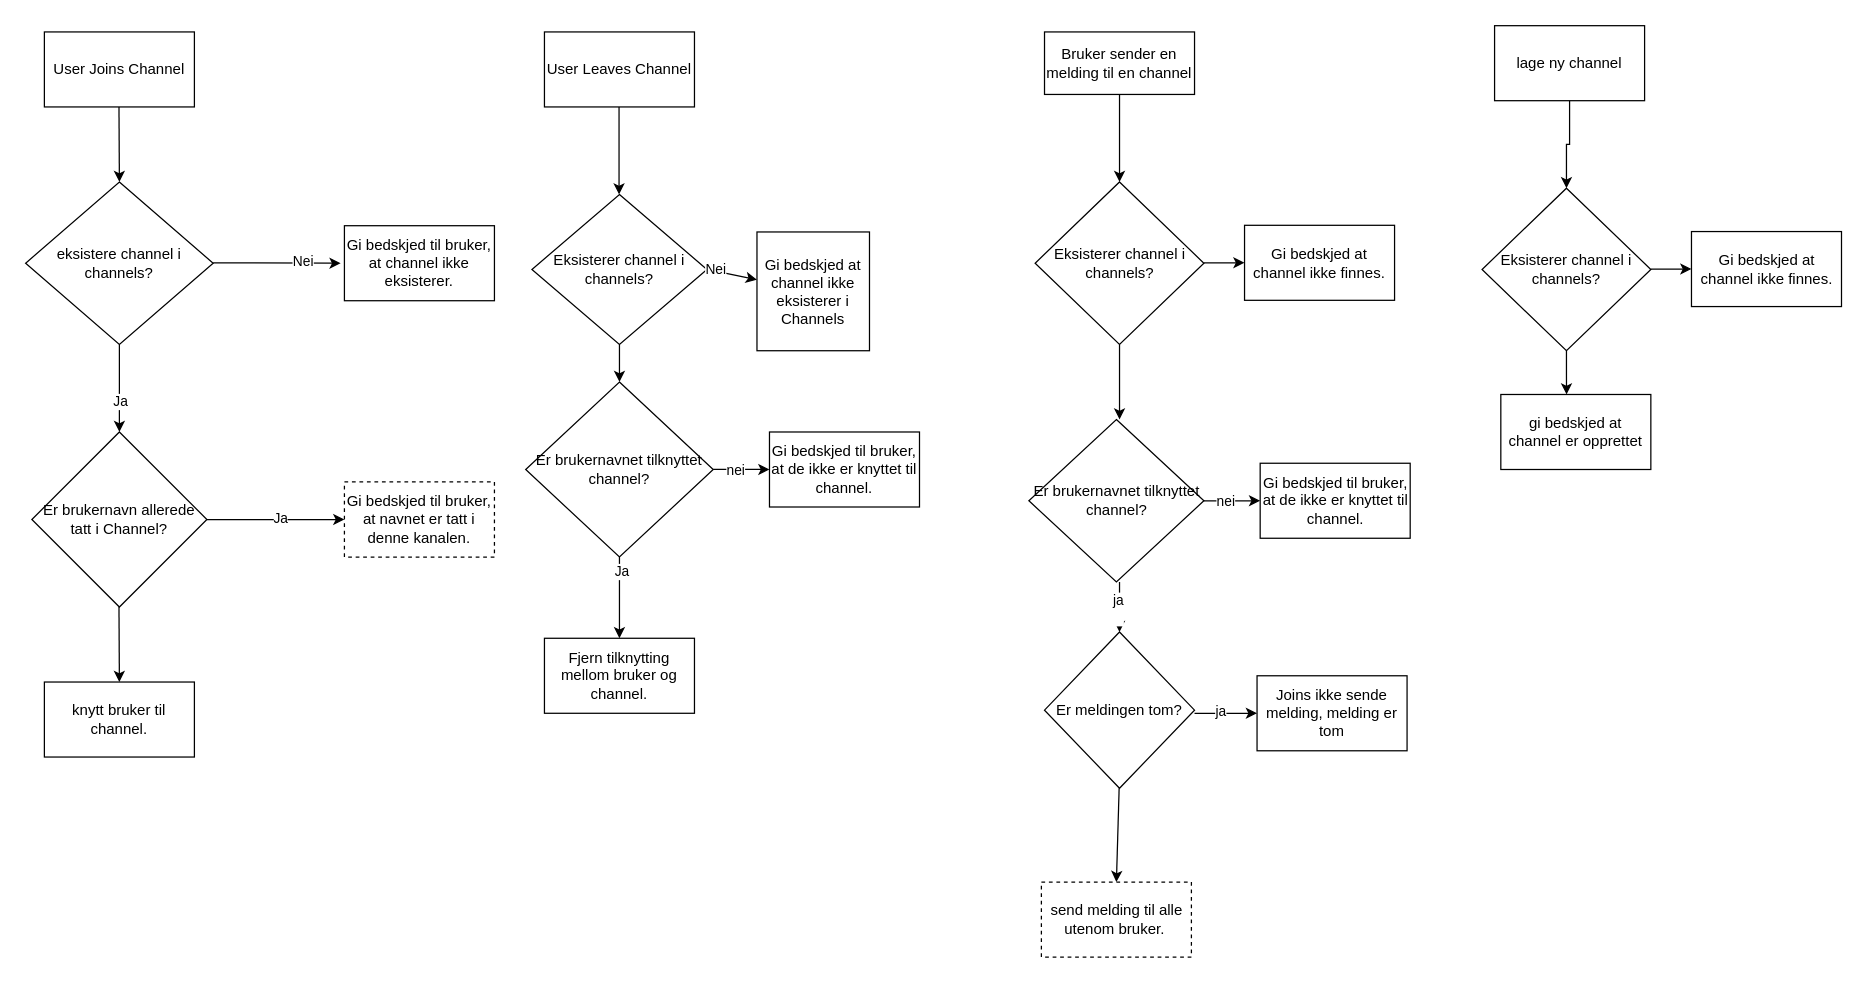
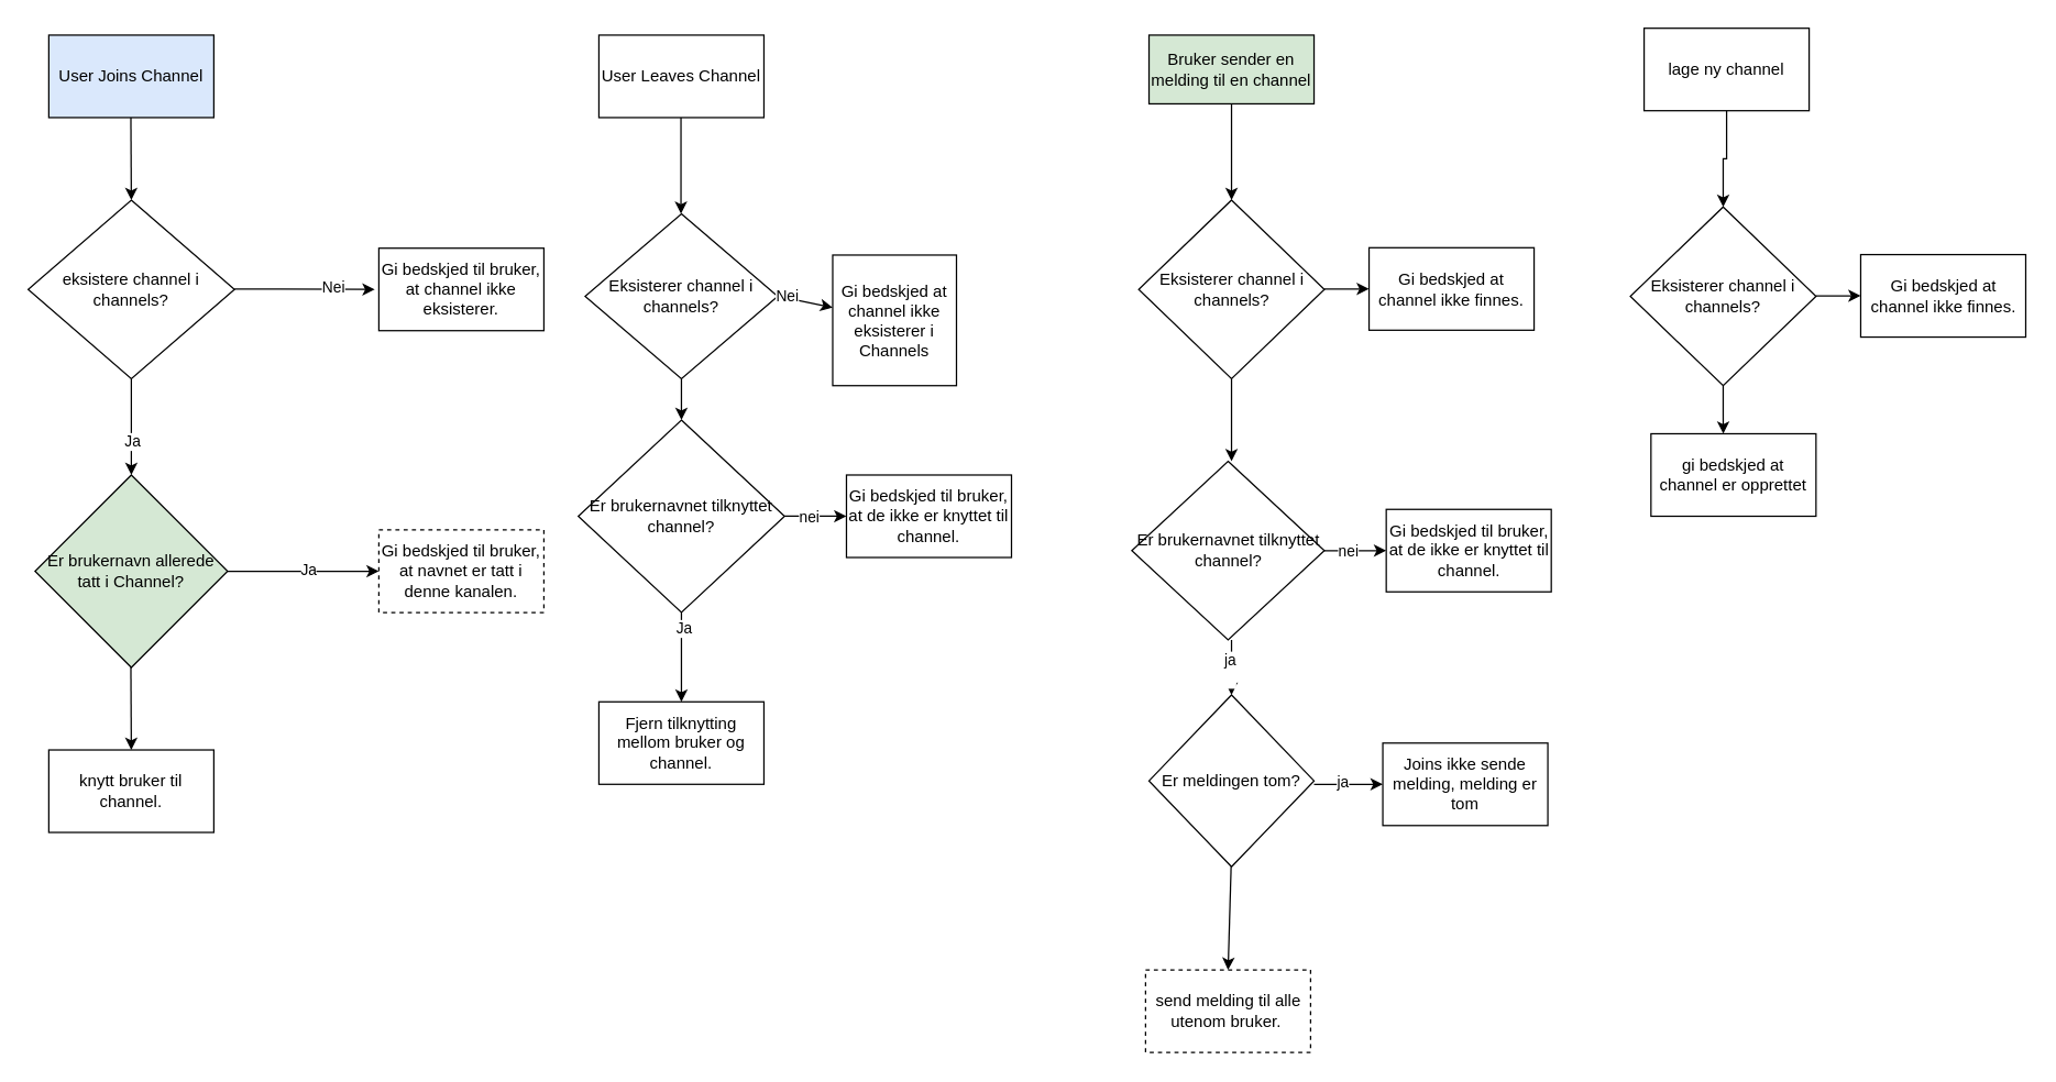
  <mxCell id="0" />
  <mxCell id="1" parent="0" />
- <mxCell id="2" value="User Joins Channel" style="rounded=0;whiteSpace=wrap;html=1;" vertex="1" parent="1"><mxGeometry x="35" y="25" width="120" height="60" as="geometry" /></mxCell>
+ <mxCell id="2" value="User Joins Channel" style="rounded=0;whiteSpace=wrap;html=1;fillColor=#dae8fc;" vertex="1" parent="1"><mxGeometry x="35" y="25" width="120" height="60" as="geometry" /></mxCell>
  <mxCell id="3" value="" style="endArrow=classic;html=1;rounded=0;" edge="1" parent="1"><mxGeometry width="50" height="50" relative="1" as="geometry"><mxPoint x="94.67" y="85" as="sourcePoint" /><mxPoint x="95" y="145" as="targetPoint" /></mxGeometry></mxCell>
  <mxCell id="4" value="eksistere channel i channels?" style="rhombus;whiteSpace=wrap;html=1;" vertex="1" parent="1"><mxGeometry x="20" y="145" width="150" height="130" as="geometry" /></mxCell>
  <mxCell id="5" value="Gi bedskjed til bruker, at channel ikke eksisterer." style="rounded=0;whiteSpace=wrap;html=1;" vertex="1" parent="1"><mxGeometry x="275" y="180" width="120" height="60" as="geometry" /></mxCell>
  <mxCell id="6" value="" style="endArrow=classic;html=1;rounded=0;entryX=-0.025;entryY=0.589;entryDx=0;entryDy=0;entryPerimeter=0;" edge="1" parent="1"><mxGeometry width="50" height="50" relative="1" as="geometry"><mxPoint x="170" y="209.67" as="sourcePoint" /><mxPoint x="272" y="210.01" as="targetPoint" /></mxGeometry></mxCell>
  <mxCell id="7" value="Nei" style="edgeLabel;html=1;align=center;verticalAlign=middle;resizable=0;points=[];" vertex="1" connectable="0" parent="6"><mxGeometry x="0.399" y="1" relative="1" as="geometry"><mxPoint as="offset" /></mxGeometry></mxCell>
  <mxCell id="8" value="" style="endArrow=classic;html=1;rounded=0;exitX=0.5;exitY=1;exitDx=0;exitDy=0;" edge="1" parent="1" source="4"><mxGeometry width="50" height="50" relative="1" as="geometry"><mxPoint x="105" y="365" as="sourcePoint" /><mxPoint x="95" y="345" as="targetPoint" /></mxGeometry></mxCell>
  <mxCell id="9" value="Ja" style="edgeLabel;html=1;align=center;verticalAlign=middle;resizable=0;points=[];" vertex="1" connectable="0" parent="8"><mxGeometry x="0.286" relative="1" as="geometry"><mxPoint as="offset" /></mxGeometry></mxCell>
- <mxCell id="10" value="Er brukernavn allerede tatt i Channel?" style="rhombus;whiteSpace=wrap;html=1;" vertex="1" parent="1"><mxGeometry x="25" y="345" width="140" height="140" as="geometry" /></mxCell>
+ <mxCell id="10" value="Er brukernavn allerede tatt i Channel?" style="rhombus;whiteSpace=wrap;html=1;fillColor=#d5e8d4;" vertex="1" parent="1"><mxGeometry x="25" y="345" width="140" height="140" as="geometry" /></mxCell>
  <mxCell id="11" value="" style="endArrow=classic;html=1;rounded=0;" edge="1" parent="1" target="13"><mxGeometry width="50" height="50" relative="1" as="geometry"><mxPoint x="165" y="415" as="sourcePoint" /><mxPoint x="275" y="415" as="targetPoint" /></mxGeometry></mxCell>
  <mxCell id="12" value="Ja" style="edgeLabel;html=1;align=center;verticalAlign=middle;resizable=0;points=[];" vertex="1" connectable="0" parent="11"><mxGeometry x="0.049" y="2" relative="1" as="geometry"><mxPoint as="offset" /></mxGeometry></mxCell>
  <mxCell id="13" value="Gi bedskjed til bruker, at navnet er tatt i denne kanalen." style="rounded=0;whiteSpace=wrap;html=1;dashed=1;" vertex="1" parent="1"><mxGeometry x="275" y="385" width="120" height="60" as="geometry" /></mxCell>
  <mxCell id="14" value="" style="endArrow=classic;html=1;rounded=0;" edge="1" parent="1"><mxGeometry width="50" height="50" relative="1" as="geometry"><mxPoint x="94.67" y="485" as="sourcePoint" /><mxPoint x="95" y="545" as="targetPoint" /></mxGeometry></mxCell>
  <mxCell id="15" value="knytt bruker til channel." style="rounded=0;whiteSpace=wrap;html=1;" vertex="1" parent="1"><mxGeometry x="35" y="545" width="120" height="60" as="geometry" /></mxCell>
  <mxCell id="16" value="User Leaves Channel" style="rounded=0;whiteSpace=wrap;html=1;" vertex="1" parent="1"><mxGeometry x="435" y="25" width="120" height="60" as="geometry" /></mxCell>
  <mxCell id="17" value="" style="endArrow=classic;html=1;rounded=0;" edge="1" parent="1"><mxGeometry width="50" height="50" relative="1" as="geometry"><mxPoint x="494.67" y="85" as="sourcePoint" /><mxPoint x="494.67" y="155" as="targetPoint" /></mxGeometry></mxCell>
  <mxCell id="18" value="Eksisterer channel i channels?" style="rhombus;whiteSpace=wrap;html=1;" vertex="1" parent="1"><mxGeometry x="425" y="155" width="140" height="120" as="geometry" /></mxCell>
  <mxCell id="19" value="" style="endArrow=classic;html=1;rounded=0;" edge="1" parent="1" target="21"><mxGeometry width="50" height="50" relative="1" as="geometry"><mxPoint x="565" y="215" as="sourcePoint" /><mxPoint x="665" y="215" as="targetPoint" /></mxGeometry></mxCell>
  <mxCell id="20" value="Nei" style="edgeLabel;html=1;align=center;verticalAlign=middle;resizable=0;points=[];" vertex="1" connectable="0" parent="19"><mxGeometry x="-0.683" y="2" relative="1" as="geometry"><mxPoint as="offset" /></mxGeometry></mxCell>
  <mxCell id="21" value="Gi bedskjed at channel ikke eksisterer i Channels" style="rounded=0;whiteSpace=wrap;html=1;" vertex="1" parent="1"><mxGeometry x="605" y="185" width="90" height="95" as="geometry" /></mxCell>
  <mxCell id="22" value="" style="endArrow=classic;html=1;rounded=0;" edge="1" parent="1" target="23"><mxGeometry width="50" height="50" relative="1" as="geometry"><mxPoint x="495" y="275" as="sourcePoint" /><mxPoint x="495" y="335" as="targetPoint" /></mxGeometry></mxCell>
  <mxCell id="23" value="Er brukernavnet tilknyttet channel?" style="rhombus;whiteSpace=wrap;html=1;" vertex="1" parent="1"><mxGeometry x="420" y="305" width="150" height="140" as="geometry" /></mxCell>
  <mxCell id="24" value="" style="endArrow=classic;html=1;rounded=0;" edge="1" parent="1" target="26"><mxGeometry width="50" height="50" relative="1" as="geometry"><mxPoint x="570" y="375" as="sourcePoint" /><mxPoint x="635" y="375" as="targetPoint" /></mxGeometry></mxCell>
  <mxCell id="25" value="nei" style="edgeLabel;html=1;align=center;verticalAlign=middle;resizable=0;points=[];" vertex="1" connectable="0" parent="24"><mxGeometry x="-0.23" relative="1" as="geometry"><mxPoint as="offset" /></mxGeometry></mxCell>
  <mxCell id="26" value="Gi bedskjed til bruker, at de ikke er knyttet til channel." style="rounded=0;whiteSpace=wrap;html=1;" vertex="1" parent="1"><mxGeometry x="615" y="345" width="120" height="60" as="geometry" /></mxCell>
  <mxCell id="27" value="" style="endArrow=classic;html=1;rounded=0;" edge="1" parent="1" target="29"><mxGeometry width="50" height="50" relative="1" as="geometry"><mxPoint x="495" y="445" as="sourcePoint" /><mxPoint x="495" y="495" as="targetPoint" /></mxGeometry></mxCell>
  <mxCell id="28" value="&lt;div&gt;Ja&lt;/div&gt;" style="edgeLabel;html=1;align=center;verticalAlign=middle;resizable=0;points=[];" vertex="1" connectable="0" parent="27"><mxGeometry x="-0.661" y="1" relative="1" as="geometry"><mxPoint as="offset" /></mxGeometry></mxCell>
  <mxCell id="29" value="Fjern tilknytting mellom bruker og channel." style="rounded=0;whiteSpace=wrap;html=1;" vertex="1" parent="1"><mxGeometry x="435" y="510" width="120" height="60" as="geometry" /></mxCell>
- <mxCell id="30" value="Bruker sender en melding til en channel" style="rounded=0;whiteSpace=wrap;html=1;" vertex="1" parent="1"><mxGeometry x="835" y="25" width="120" height="50" as="geometry" /></mxCell>
+ <mxCell id="30" value="Bruker sender en melding til en channel" style="rounded=0;whiteSpace=wrap;html=1;fillColor=#d5e8d4;" vertex="1" parent="1"><mxGeometry x="835" y="25" width="120" height="50" as="geometry" /></mxCell>
  <mxCell id="31" value="Eksisterer channel i channels?" style="rhombus;whiteSpace=wrap;html=1;" vertex="1" parent="1"><mxGeometry x="827.5" y="145" width="135" height="130" as="geometry" /></mxCell>
  <mxCell id="32" value="" style="endArrow=classic;html=1;rounded=0;entryX=0.5;entryY=0;entryDx=0;entryDy=0;" edge="1" parent="1" target="31"><mxGeometry width="50" height="50" relative="1" as="geometry"><mxPoint x="895" y="75" as="sourcePoint" /><mxPoint x="945" y="25" as="targetPoint" /></mxGeometry></mxCell>
  <mxCell id="33" value="" style="endArrow=classic;html=1;rounded=0;" edge="1" parent="1" target="34"><mxGeometry width="50" height="50" relative="1" as="geometry"><mxPoint x="962.5" y="209.67" as="sourcePoint" /><mxPoint x="1055" y="209.67" as="targetPoint" /></mxGeometry></mxCell>
  <mxCell id="34" value="Gi bedskjed at channel ikke finnes." style="rounded=0;whiteSpace=wrap;html=1;" vertex="1" parent="1"><mxGeometry x="995" y="179.67" width="120" height="60" as="geometry" /></mxCell>
  <mxCell id="35" value="Er brukernavnet tilknyttet channel?" style="rhombus;whiteSpace=wrap;html=1;" vertex="1" parent="1"><mxGeometry x="822.5" y="335" width="140" height="130" as="geometry" /></mxCell>
  <mxCell id="36" value="" style="endArrow=classic;html=1;rounded=0;" edge="1" parent="1"><mxGeometry width="50" height="50" relative="1" as="geometry"><mxPoint x="895" y="275" as="sourcePoint" /><mxPoint x="895" y="335" as="targetPoint" /></mxGeometry></mxCell>
  <mxCell id="37" value="" style="endArrow=classic;html=1;rounded=0;" edge="1" parent="1" target="39"><mxGeometry width="50" height="50" relative="1" as="geometry"><mxPoint x="962.5" y="400" as="sourcePoint" /><mxPoint x="1027.5" y="400" as="targetPoint" /></mxGeometry></mxCell>
  <mxCell id="38" value="nei" style="edgeLabel;html=1;align=center;verticalAlign=middle;resizable=0;points=[];" vertex="1" connectable="0" parent="37"><mxGeometry x="-0.23" relative="1" as="geometry"><mxPoint as="offset" /></mxGeometry></mxCell>
  <mxCell id="39" value="Gi bedskjed til bruker, at de ikke er knyttet til channel." style="rounded=0;whiteSpace=wrap;html=1;" vertex="1" parent="1"><mxGeometry x="1007.5" y="370" width="120" height="60" as="geometry" /></mxCell>
  <mxCell id="40" value="Er meldingen tom?" style="rhombus;whiteSpace=wrap;html=1;" vertex="1" parent="1"><mxGeometry x="835" y="505" width="120" height="125" as="geometry" /></mxCell>
  <mxCell id="41" value="" style="endArrow=classic;html=1;rounded=0;" edge="1" parent="1" target="43"><mxGeometry width="50" height="50" relative="1" as="geometry"><mxPoint x="955" y="570" as="sourcePoint" /><mxPoint x="1005" y="570" as="targetPoint" /></mxGeometry></mxCell>
  <mxCell id="42" value="ja" style="edgeLabel;html=1;align=center;verticalAlign=middle;resizable=0;points=[];" vertex="1" connectable="0" parent="41"><mxGeometry x="-0.187" y="2" relative="1" as="geometry"><mxPoint as="offset" /></mxGeometry></mxCell>
  <mxCell id="43" value="Joins ikke sende melding, melding er tom" style="rounded=0;whiteSpace=wrap;html=1;" vertex="1" parent="1"><mxGeometry x="1005" y="540" width="120" height="60" as="geometry" /></mxCell>
  <mxCell id="44" value="" style="endArrow=classic;html=1;rounded=0;entryX=0.5;entryY=0;entryDx=0;entryDy=0;" edge="1" parent="1" target="40"><mxGeometry width="50" height="50" relative="1" as="geometry"><mxPoint x="895" y="465" as="sourcePoint" /><mxPoint x="945" y="415" as="targetPoint" /></mxGeometry></mxCell>
  <mxCell id="45" value="&lt;div&gt;ja&lt;/div&gt;&lt;div&gt;&lt;br&gt;&lt;/div&gt;" style="edgeLabel;html=1;align=center;verticalAlign=middle;resizable=0;points=[];" vertex="1" connectable="0" parent="44"><mxGeometry x="0.04" y="-2" relative="1" as="geometry"><mxPoint as="offset" /></mxGeometry></mxCell>
  <mxCell id="46" value="send melding til alle utenom bruker.&amp;nbsp;" style="rounded=0;whiteSpace=wrap;html=1;dashed=1;" vertex="1" parent="1"><mxGeometry x="832.5" y="705" width="120" height="60" as="geometry" /></mxCell>
  <mxCell id="47" value="" style="endArrow=classic;html=1;rounded=0;entryX=0.5;entryY=0;entryDx=0;entryDy=0;" edge="1" parent="1" target="46"><mxGeometry width="50" height="50" relative="1" as="geometry"><mxPoint x="894.69" y="630" as="sourcePoint" /><mxPoint x="894.67" y="685" as="targetPoint" /></mxGeometry></mxCell>
  <mxCell id="48" style="edgeStyle=orthogonalEdgeStyle;rounded=0;orthogonalLoop=1;jettySize=auto;html=1;entryX=0.5;entryY=0;entryDx=0;entryDy=0;" edge="1" parent="1" source="49" target="50"><mxGeometry relative="1" as="geometry" /></mxCell>
  <mxCell id="49" value="lage ny channel" style="rounded=0;whiteSpace=wrap;html=1;" vertex="1" parent="1"><mxGeometry x="1195" y="20" width="120" height="60" as="geometry" /></mxCell>
  <mxCell id="50" value="Eksisterer channel i channels?" style="rhombus;whiteSpace=wrap;html=1;" vertex="1" parent="1"><mxGeometry x="1185" y="150" width="135" height="130" as="geometry" /></mxCell>
  <mxCell id="51" value="" style="endArrow=classic;html=1;rounded=0;" edge="1" parent="1" target="52"><mxGeometry width="50" height="50" relative="1" as="geometry"><mxPoint x="1320" y="214.67" as="sourcePoint" /><mxPoint x="1412.5" y="214.67" as="targetPoint" /></mxGeometry></mxCell>
  <mxCell id="52" value="Gi bedskjed at channel ikke finnes." style="rounded=0;whiteSpace=wrap;html=1;" vertex="1" parent="1"><mxGeometry x="1352.5" y="184.67" width="120" height="60" as="geometry" /></mxCell>
  <mxCell id="53" value="gi bedskjed at channel er opprettet" style="rounded=0;whiteSpace=wrap;html=1;" vertex="1" parent="1"><mxGeometry x="1200" y="315" width="120" height="60" as="geometry" /></mxCell>
  <mxCell id="54" style="edgeStyle=orthogonalEdgeStyle;rounded=0;orthogonalLoop=1;jettySize=auto;html=1;entryX=0.438;entryY=0;entryDx=0;entryDy=0;entryPerimeter=0;" edge="1" parent="1" source="50" target="53"><mxGeometry relative="1" as="geometry" /></mxCell>
